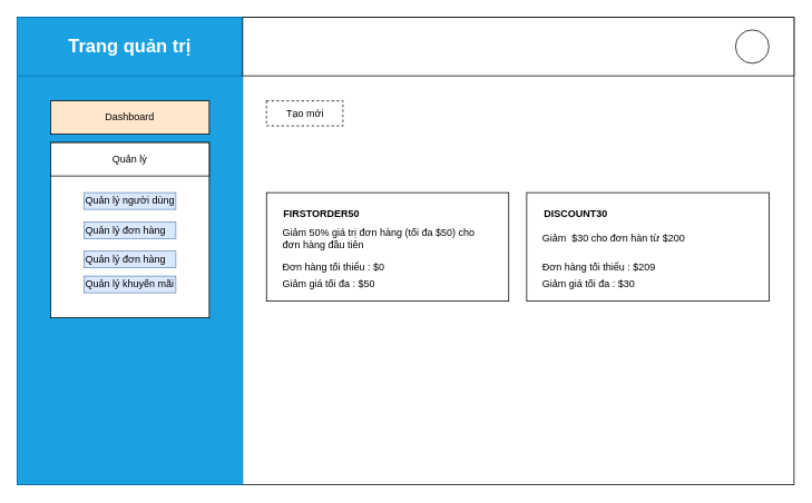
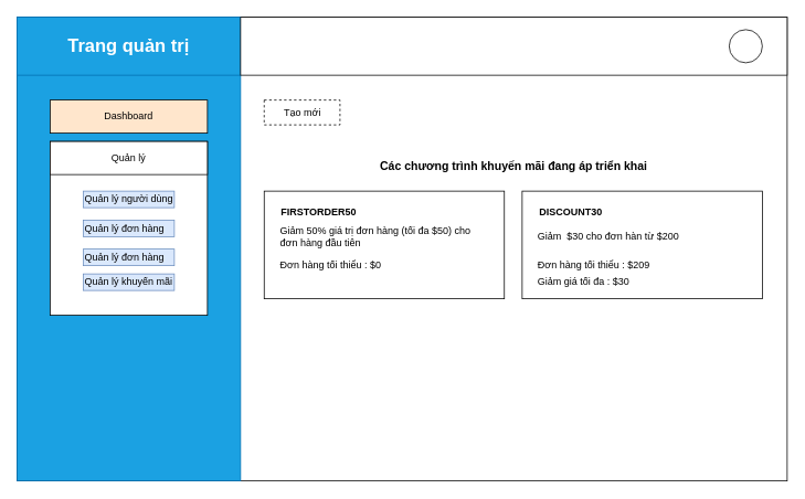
  <mxCell id="0" />
  <mxCell id="1" parent="0" />
  <mxCell id="2" value="" style="rounded=0;whiteSpace=wrap;html=1;" vertex="1" parent="1"><mxGeometry x="20" width="930" height="560" as="geometry" y="20" /></mxCell>
  <mxCell id="3" value="" style="rounded=0;whiteSpace=wrap;html=1;fillColor=#1ba1e2;strokeColor=#006EAF;fontColor=#ffffff;" vertex="1" parent="1"><mxGeometry x="20" width="270" height="560" as="geometry" y="20" /></mxCell>
  <mxCell id="4" value="&lt;font style=&quot;font-size: 22px&quot;&gt;&lt;b&gt;Trang quản trị&lt;/b&gt;&lt;/font&gt;" style="rounded=0;whiteSpace=wrap;html=1;fillColor=#1ba1e2;strokeColor=#006EAF;fontColor=#ffffff;" vertex="1" parent="1"><mxGeometry x="20" width="270" height="70" as="geometry" y="20" /></mxCell>
  <mxCell id="5" value="Dashboard" style="rounded=0;whiteSpace=wrap;html=1;fillColor=#ffe6cc;" vertex="1" parent="1"><mxGeometry x="60" y="120" width="190" height="40" as="geometry" /></mxCell>
  <mxCell id="6" value="" style="rounded=0;whiteSpace=wrap;html=1;" vertex="1" parent="1"><mxGeometry x="60" y="170" width="190" height="210" as="geometry" /></mxCell>
  <mxCell id="7" value="Quản lý" style="rounded=0;whiteSpace=wrap;html=1;" vertex="1" parent="1"><mxGeometry x="60" y="170" width="190" height="40" as="geometry" /></mxCell>
  <mxCell id="8" value="Quản lý người dùng" style="text;html=1;strokeColor=#6c8ebf;fillColor=#dae8fc;align=left;verticalAlign=middle;whiteSpace=wrap;rounded=0;" vertex="1" parent="1"><mxGeometry x="100" y="230" width="110" height="20" as="geometry" /></mxCell>
  <mxCell id="9" value="Quản lý khuyến mãi" style="text;html=1;strokeColor=#6c8ebf;fillColor=#dae8fc;align=left;verticalAlign=middle;whiteSpace=wrap;rounded=0;" vertex="1" parent="1"><mxGeometry x="100" y="330" width="110" height="20" as="geometry" /></mxCell>
  <mxCell id="10" value="Quản lý đơn hàng" style="text;html=1;strokeColor=#6c8ebf;fillColor=#dae8fc;align=left;verticalAlign=middle;whiteSpace=wrap;rounded=0;" vertex="1" parent="1"><mxGeometry x="100" y="300" width="110" height="20" as="geometry" /></mxCell>
  <mxCell id="11" value="Quản lý đơn hàng" style="text;html=1;strokeColor=#6c8ebf;fillColor=#dae8fc;align=left;verticalAlign=middle;whiteSpace=wrap;rounded=0;" vertex="1" parent="1"><mxGeometry x="100" y="265" width="110" height="20" as="geometry" /></mxCell>
  <mxCell id="12" value="" style="rounded=0;whiteSpace=wrap;html=1;" vertex="1" parent="1"><mxGeometry x="290" width="660" height="70" as="geometry" y="20" /></mxCell>
  <mxCell id="13" value="" style="ellipse;whiteSpace=wrap;html=1;aspect=fixed;" vertex="1" parent="1"><mxGeometry x="880" y="35" width="40" height="40" as="geometry" /></mxCell>
  <mxCell id="14" value="" style="rounded=0;whiteSpace=wrap;html=1;" vertex="1" parent="1"><mxGeometry x="318.5" y="230" width="290" height="130" as="geometry" /></mxCell>
  <mxCell id="15" value="&lt;b&gt;FIRSTORDER50&lt;/b&gt;" style="text;html=1;strokeColor=none;fillColor=none;align=left;verticalAlign=middle;whiteSpace=wrap;rounded=0;" vertex="1" parent="1"><mxGeometry x="337" y="240" width="253" height="30" as="geometry" /></mxCell>
  <mxCell id="16" value="Giảm 50% giá trị đơn hàng (tối đa $50) cho đơn hàng đầu tiên" style="text;html=1;strokeColor=none;fillColor=none;align=left;verticalAlign=middle;whiteSpace=wrap;rounded=0;" vertex="1" parent="1"><mxGeometry x="335.5" y="270" width="233" height="30" as="geometry" /></mxCell>
  <mxCell id="17" value="Đơn hàng tối thiểu : $0" style="text;html=1;strokeColor=none;fillColor=none;align=left;verticalAlign=middle;whiteSpace=wrap;rounded=0;" vertex="1" parent="1"><mxGeometry x="335.5" y="310" width="153" height="20" as="geometry" /></mxCell>
- <mxCell id="18" value="Giảm giá tối đa : $50" style="text;html=1;strokeColor=none;fillColor=none;align=left;verticalAlign=middle;whiteSpace=wrap;rounded=0;" vertex="1" parent="1"><mxGeometry x="335.5" y="330" width="153" height="20" as="geometry" /></mxCell>
  <mxCell id="19" value="" style="rounded=0;whiteSpace=wrap;html=1;" vertex="1" parent="1"><mxGeometry x="630" y="230" width="290" height="130" as="geometry" /></mxCell>
  <mxCell id="20" value="&lt;b&gt;DISCOUNT30&lt;/b&gt;" style="text;html=1;strokeColor=none;fillColor=none;align=left;verticalAlign=middle;whiteSpace=wrap;rounded=0;" vertex="1" parent="1"><mxGeometry x="648.5" y="240" width="253" height="30" as="geometry" /></mxCell>
  <mxCell id="21" value="Giảm&amp;nbsp; $30 cho đơn hàn từ $200" style="text;html=1;strokeColor=none;fillColor=none;align=left;verticalAlign=middle;whiteSpace=wrap;rounded=0;" vertex="1" parent="1"><mxGeometry x="647" y="270" width="233" height="30" as="geometry" /></mxCell>
  <mxCell id="22" value="Đơn hàng tối thiểu : $209" style="text;html=1;strokeColor=none;fillColor=none;align=left;verticalAlign=middle;whiteSpace=wrap;rounded=0;" vertex="1" parent="1"><mxGeometry x="647" y="310" width="153" height="20" as="geometry" /></mxCell>
  <mxCell id="23" value="Giảm giá tối đa : $30" style="text;html=1;strokeColor=none;fillColor=none;align=left;verticalAlign=middle;whiteSpace=wrap;rounded=0;" vertex="1" parent="1"><mxGeometry x="647" y="330" width="153" height="20" as="geometry" /></mxCell>
  <mxCell id="24" value="Tạo mới" style="rounded=0;whiteSpace=wrap;html=1;dashed=1;" vertex="1" parent="1"><mxGeometry x="318.5" y="120" width="91.5" height="30" as="geometry" /></mxCell>
+ <mxCell id="25" value="&lt;b&gt;&lt;font style=&quot;font-size: 14px&quot;&gt;Các chương trình khuyến mãi đang áp triển khai&lt;/font&gt;&lt;/b&gt;" style="text;html=1;strokeColor=none;fillColor=none;align=center;verticalAlign=middle;whiteSpace=wrap;rounded=0;" vertex="1" parent="1"><mxGeometry x="380" y="180" width="480" height="40" as="geometry" /></mxCell>
